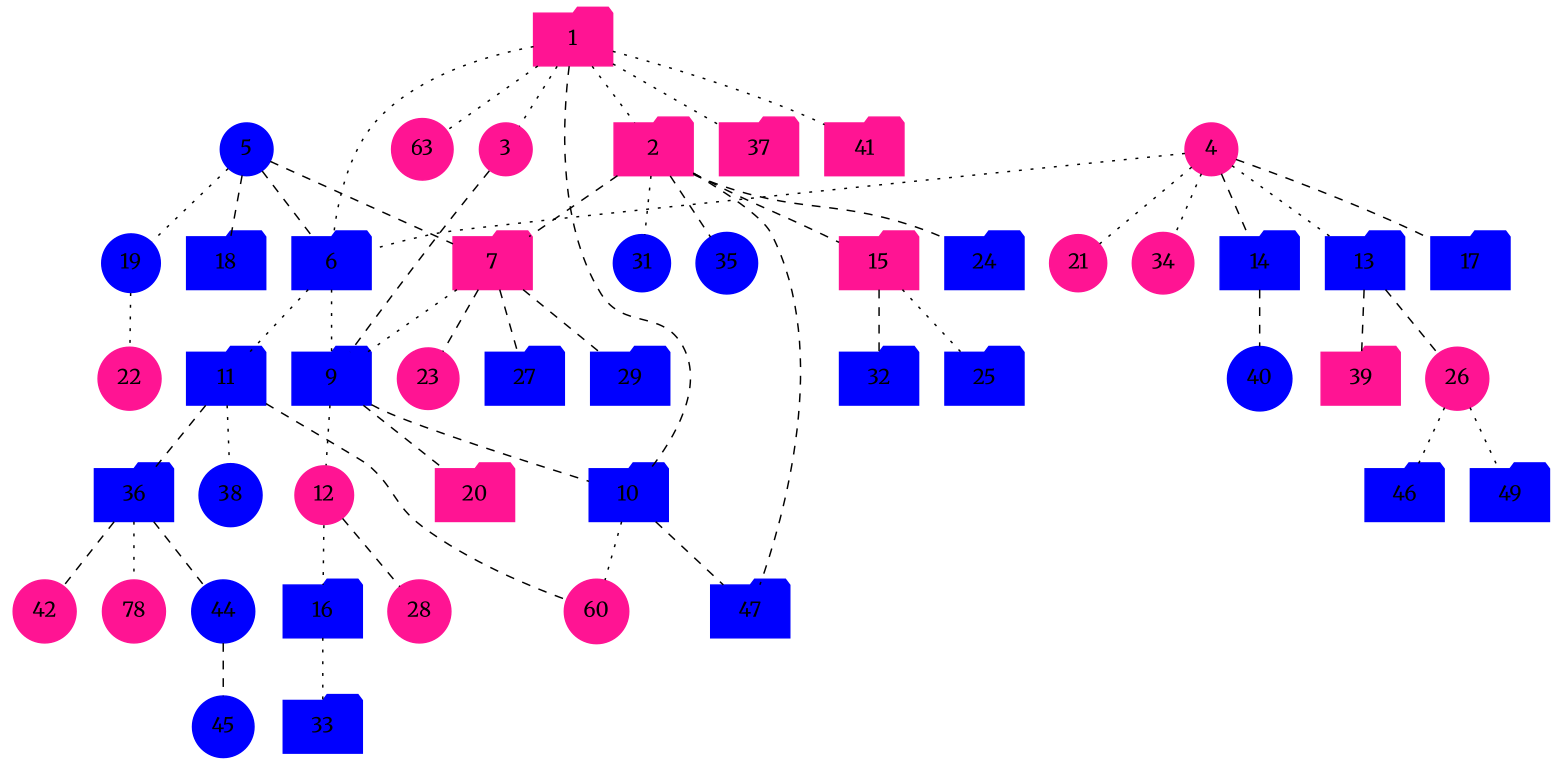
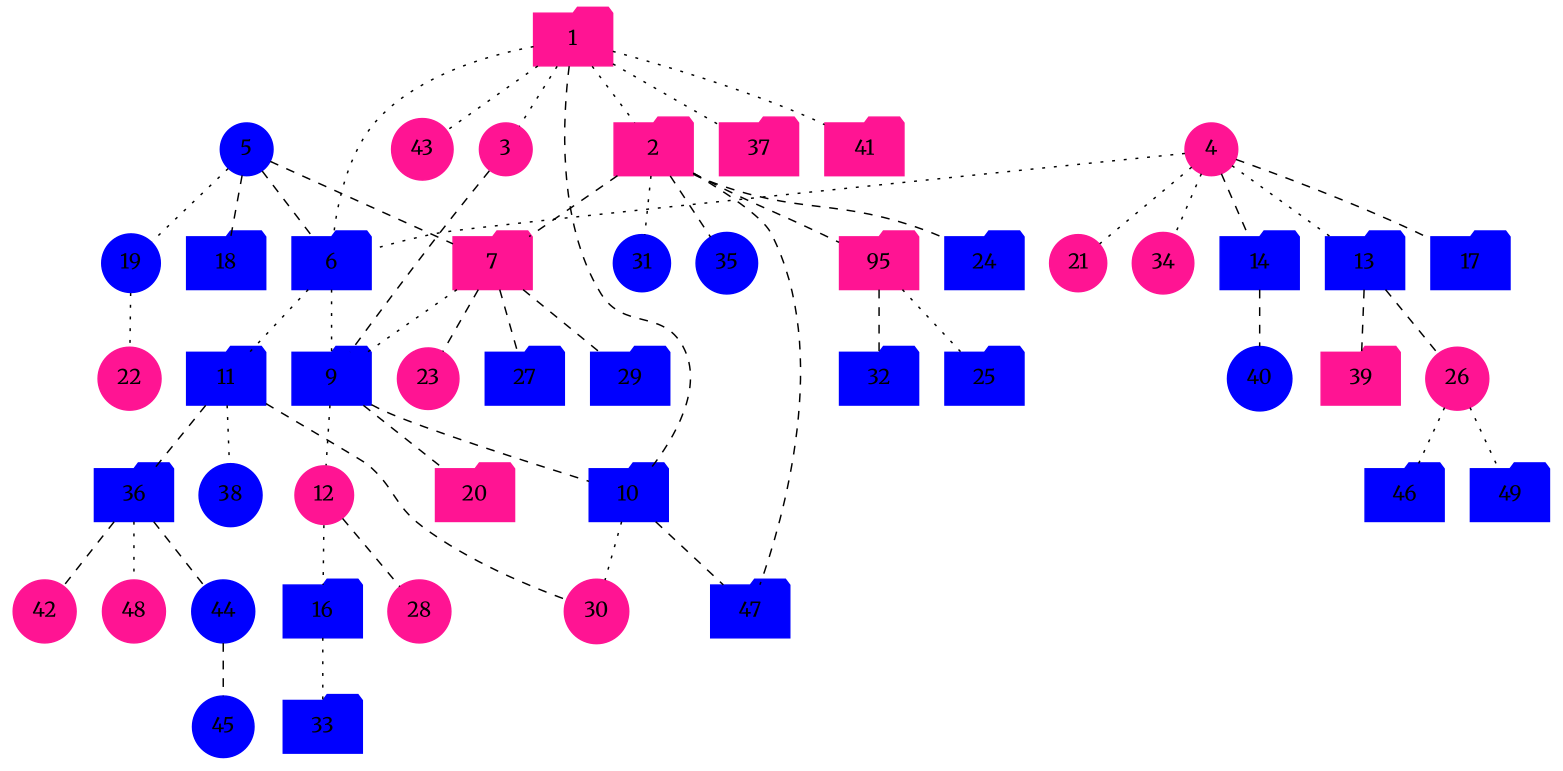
  graph {
    fontname=Merriweather
    node [color=blue fontname=Merriweather shape=folder style=filled]
    edge [fontname=Merriweather style=dashed]
    1 [color=deeppink]
    2 [color=deeppink]
    3 [color=deeppink shape=circle]
    6
    10
    37 [color=deeppink]
    41 [color=deeppink]
-   43 [color=deeppink shape=circle label=63]
+   43 [color=deeppink shape=circle]
    7 [color=deeppink]
-   15 [color=deeppink]
+   15 [color=deeppink label=95]
    24
    31 [shape=circle]
    35 [shape=circle]
    47
    9
    11
-   30 [color=deeppink shape=circle label=60]
+   30 [color=deeppink shape=circle]
    23 [color=deeppink shape=circle]
    27
    29
    25
    32
    4 [color=deeppink shape=circle]
    13
    14
    17
    21 [color=deeppink shape=circle]
    34 [color=deeppink shape=circle]
    12 [color=deeppink shape=circle]
    20 [color=deeppink]
    26 [color=deeppink shape=circle]
    39 [color=deeppink]
    40 [shape=circle]
    5 [shape=circle]
    18
    19 [shape=circle]
    22 [color=deeppink shape=circle]
    36
    38 [shape=circle]
    16
    28 [color=deeppink shape=circle]
    42 [color=deeppink shape=circle]
    44 [shape=circle]
-   48 [color=deeppink shape=circle label=78]
+   48 [color=deeppink shape=circle]
    33
    46
    49
    45 [shape=circle]
    1 -- 2 [style=dotted]
    1 -- 3 [style=dotted]
    1 -- 6 [style=dotted]
    1 -- 10
    1 -- 37 [style=dotted]
    1 -- 41 [style=dotted]
    1 -- 43 [style=dotted]
    2 -- 7
    2 -- 15
    2 -- 24
    2 -- 31 [style=dotted]
    2 -- 35
    2 -- 47
    3 -- 9
    6 -- 9 [style=dotted]
    6 -- 11 [style=dotted]
    10 -- 47
    10 -- 30 [style=dotted]
    7 -- 9 [style=dotted]
    7 -- 23
    7 -- 27
    7 -- 29
    15 -- 25 [style=dotted]
    15 -- 32
    9 -- 10
    9 -- 12 [style=dotted]
    9 -- 20
    11 -- 30
    11 -- 36
    11 -- 38 [style=dotted]
    4 -- 6 [style=dotted]
    4 -- 13 [style=dotted]
    4 -- 14
    4 -- 17
    4 -- 21 [style=dotted]
    4 -- 34 [style=dotted]
    13 -- 26
    13 -- 39
    14 -- 40
    12 -- 16 [style=dotted]
    12 -- 28
    26 -- 46 [style=dotted]
    26 -- 49 [style=dotted]
    5 -- 6
    5 -- 7
    5 -- 18
    5 -- 19 [style=dotted]
    19 -- 22 [style=dotted]
    36 -- 42
    36 -- 44
    36 -- 48 [style=dotted]
    16 -- 33 [style=dotted]
    44 -- 45
  }
